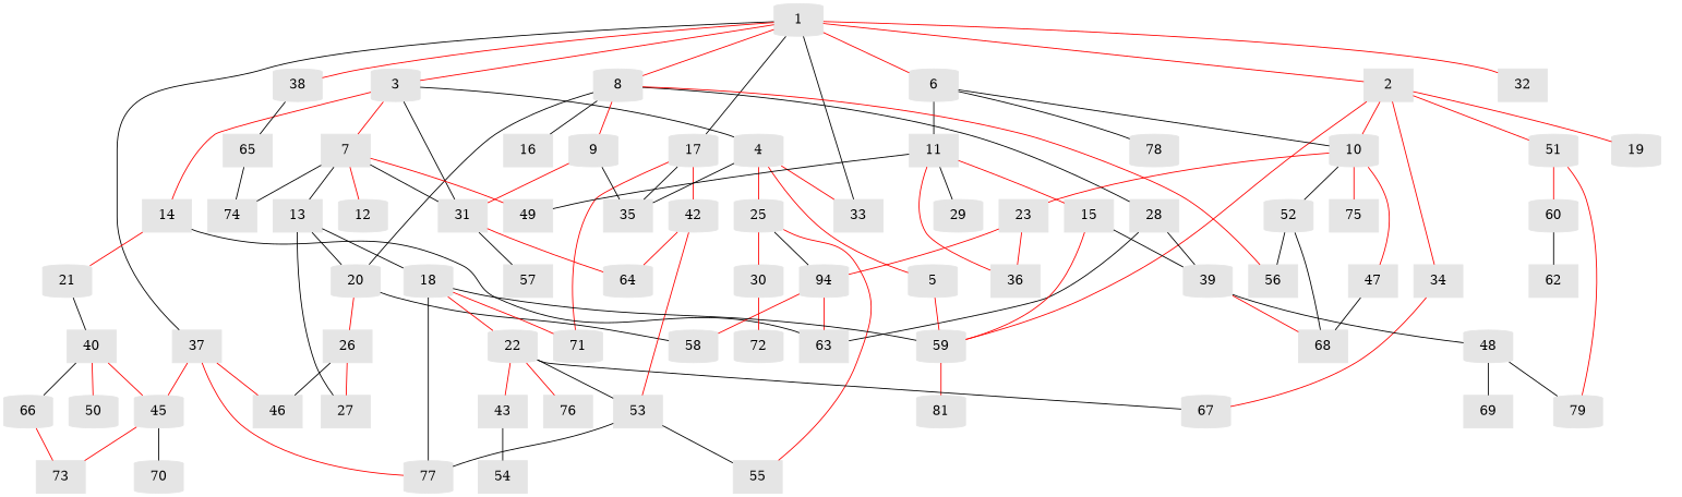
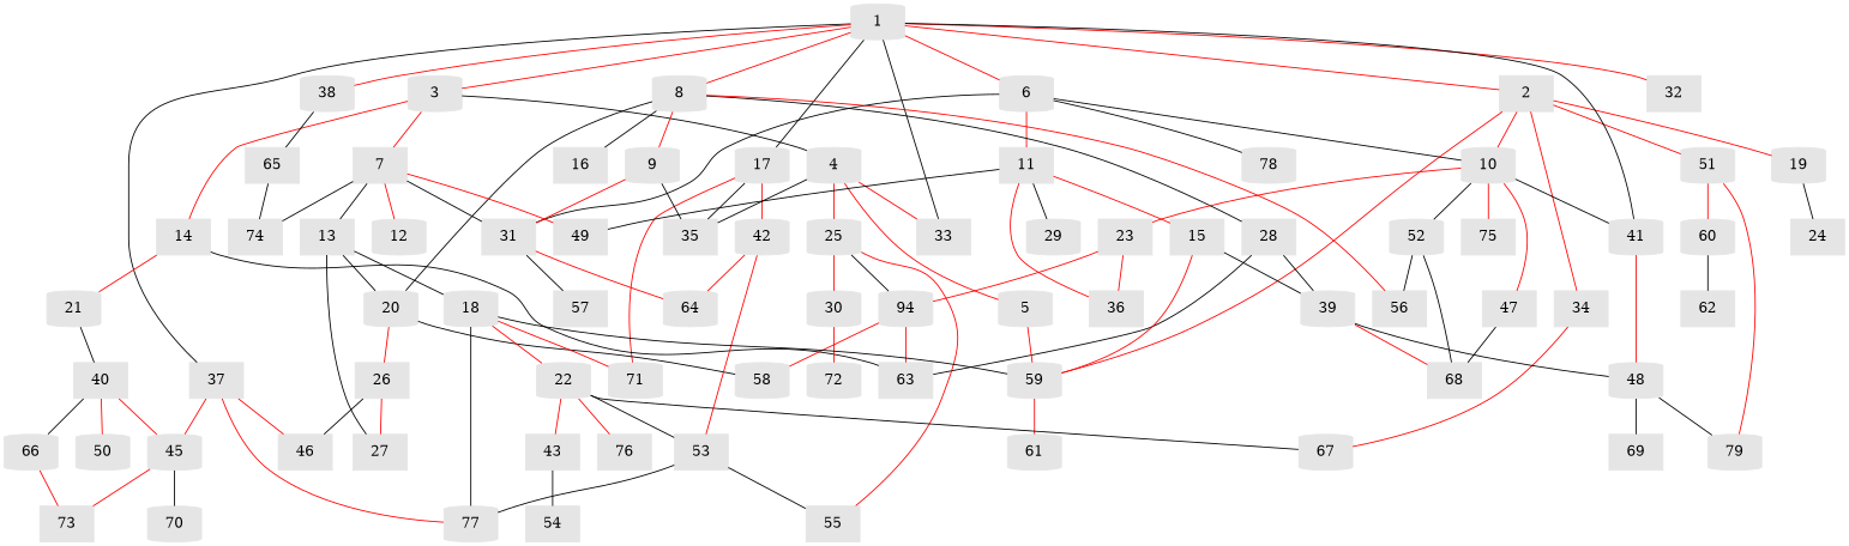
  graph {
    node [color=gray90 shape=cylinder style=filled]
    edge [color=red]
    2 [shape=box]
    1
    3
    6
    8
    17
    32 [shape=box]
    33 [shape=box]
    37 [shape=box]
    38
+   41
    10
    19
    34 [shape=box]
    51
    59
    4
    7 [shape=box]
    14 [shape=box]
    11 [shape=box]
    31 [shape=box]
    78
    9
    16 [shape=box]
    20
    28 [shape=box]
    56 [shape=box]
    35 [shape=box]
    42
    71
    77
    46 [shape=box]
    45
    65 [shape=box]
    48
    23 [shape=box]
    47 [shape=box]
    52
    75 [shape=box]
+   24 [shape=box]
    67
    79
    60
-   61 [label=81]
+   61
    5
    25
    12
    13 [shape=box]
    49 [shape=box]
    74 [shape=box]
    21
    63 [shape=box]
    n53 [label=94]
    30
    55 [shape=box]
    15 [shape=box]
    29
    36 [shape=box]
    57 [shape=box]
    64
    18
    27 [shape=box]
    26 [shape=box]
    58
    39
    68 [shape=box]
    22
    40 [shape=box]
    53 [shape=box]
    43 [shape=box]
    76 [shape=box]
    50
    66
    54 [shape=box]
    72
    70
    73 [shape=box]
    69 [shape=box]
    62 [shape=box]
    2 -- 10
    2 -- 19
    2 -- 34
    2 -- 51
    2 -- 59
    1 -- 2
    1 -- 3
    1 -- 6
    1 -- 8
    1 -- 17 [color=black]
    1 -- 32
    1 -- 33 [color=black]
    1 -- 37 [color=black]
    1 -- 38
+   1 -- 41 [color=black]
    3 -- 4 [color=black]
    3 -- 7
    3 -- 14
    6 -- 10 [color=black]
-   6 -- 11 [color=black]
-   3 -- 31 [color=black]
+   6 -- 11
+   6 -- 31 [color=black]
    6 -- 78 [color=black]
    8 -- 9
    8 -- 16 [color=black]
    8 -- 20 [color=black]
    8 -- 28 [color=black]
    8 -- 56
    17 -- 35 [color=black]
    17 -- 42
    17 -- 71
    37 -- 77
    37 -- 46
    37 -- 45
    38 -- 65 [color=black]
+   41 -- 48
+   10 -- 41 [color=black]
    10 -- 23
    10 -- 47
    10 -- 52 [color=black]
    10 -- 75
+   19 -- 24 [color=black]
    34 -- 67
    51 -- 79
    51 -- 60
    59 -- 61
    4 -- 33
    4 -- 35 [color=black]
    4 -- 5
    4 -- 25
    7 -- 31 [color=black]
    7 -- 12
    7 -- 13 [color=black]
    7 -- 49
    7 -- 74 [color=black]
    14 -- 21
    14 -- 63 [color=black]
    11 -- 49 [color=black]
    11 -- 15
    11 -- 29 [color=black]
    11 -- 36
    31 -- 57 [color=black]
    31 -- 64
    9 -- 31
    9 -- 35 [color=black]
    20 -- 26
    20 -- 58 [color=black]
    28 -- 63 [color=black]
    28 -- 39 [color=black]
    42 -- 64
    42 -- 53
    45 -- 70 [color=black]
    45 -- 73
    65 -- 74 [color=black]
    48 -- 79 [color=black]
    48 -- 69 [color=black]
    23 -- n53
    23 -- 36
    47 -- 68 [color=black]
    52 -- 56 [color=black]
    52 -- 68 [color=black]
    60 -- 62 [color=black]
    5 -- 59
    25 -- n53 [color=black]
    25 -- 30
    25 -- 55
    13 -- 20 [color=black]
    13 -- 18 [color=black]
    13 -- 27 [color=black]
    21 -- 40 [color=black]
    n53 -- 63
    n53 -- 58
    30 -- 72
    15 -- 59
    15 -- 39 [color=black]
    18 -- 59 [color=black]
    18 -- 71
    18 -- 77 [color=black]
    18 -- 22
    26 -- 46 [color=black]
    26 -- 27
    39 -- 48 [color=black]
    39 -- 68
    22 -- 67 [color=black]
    22 -- 53 [color=black]
    22 -- 43
    22 -- 76
    40 -- 45
    40 -- 50
    40 -- 66 [color=black]
    53 -- 77 [color=black]
    53 -- 55 [color=black]
    43 -- 54 [color=black]
    66 -- 73
  }
